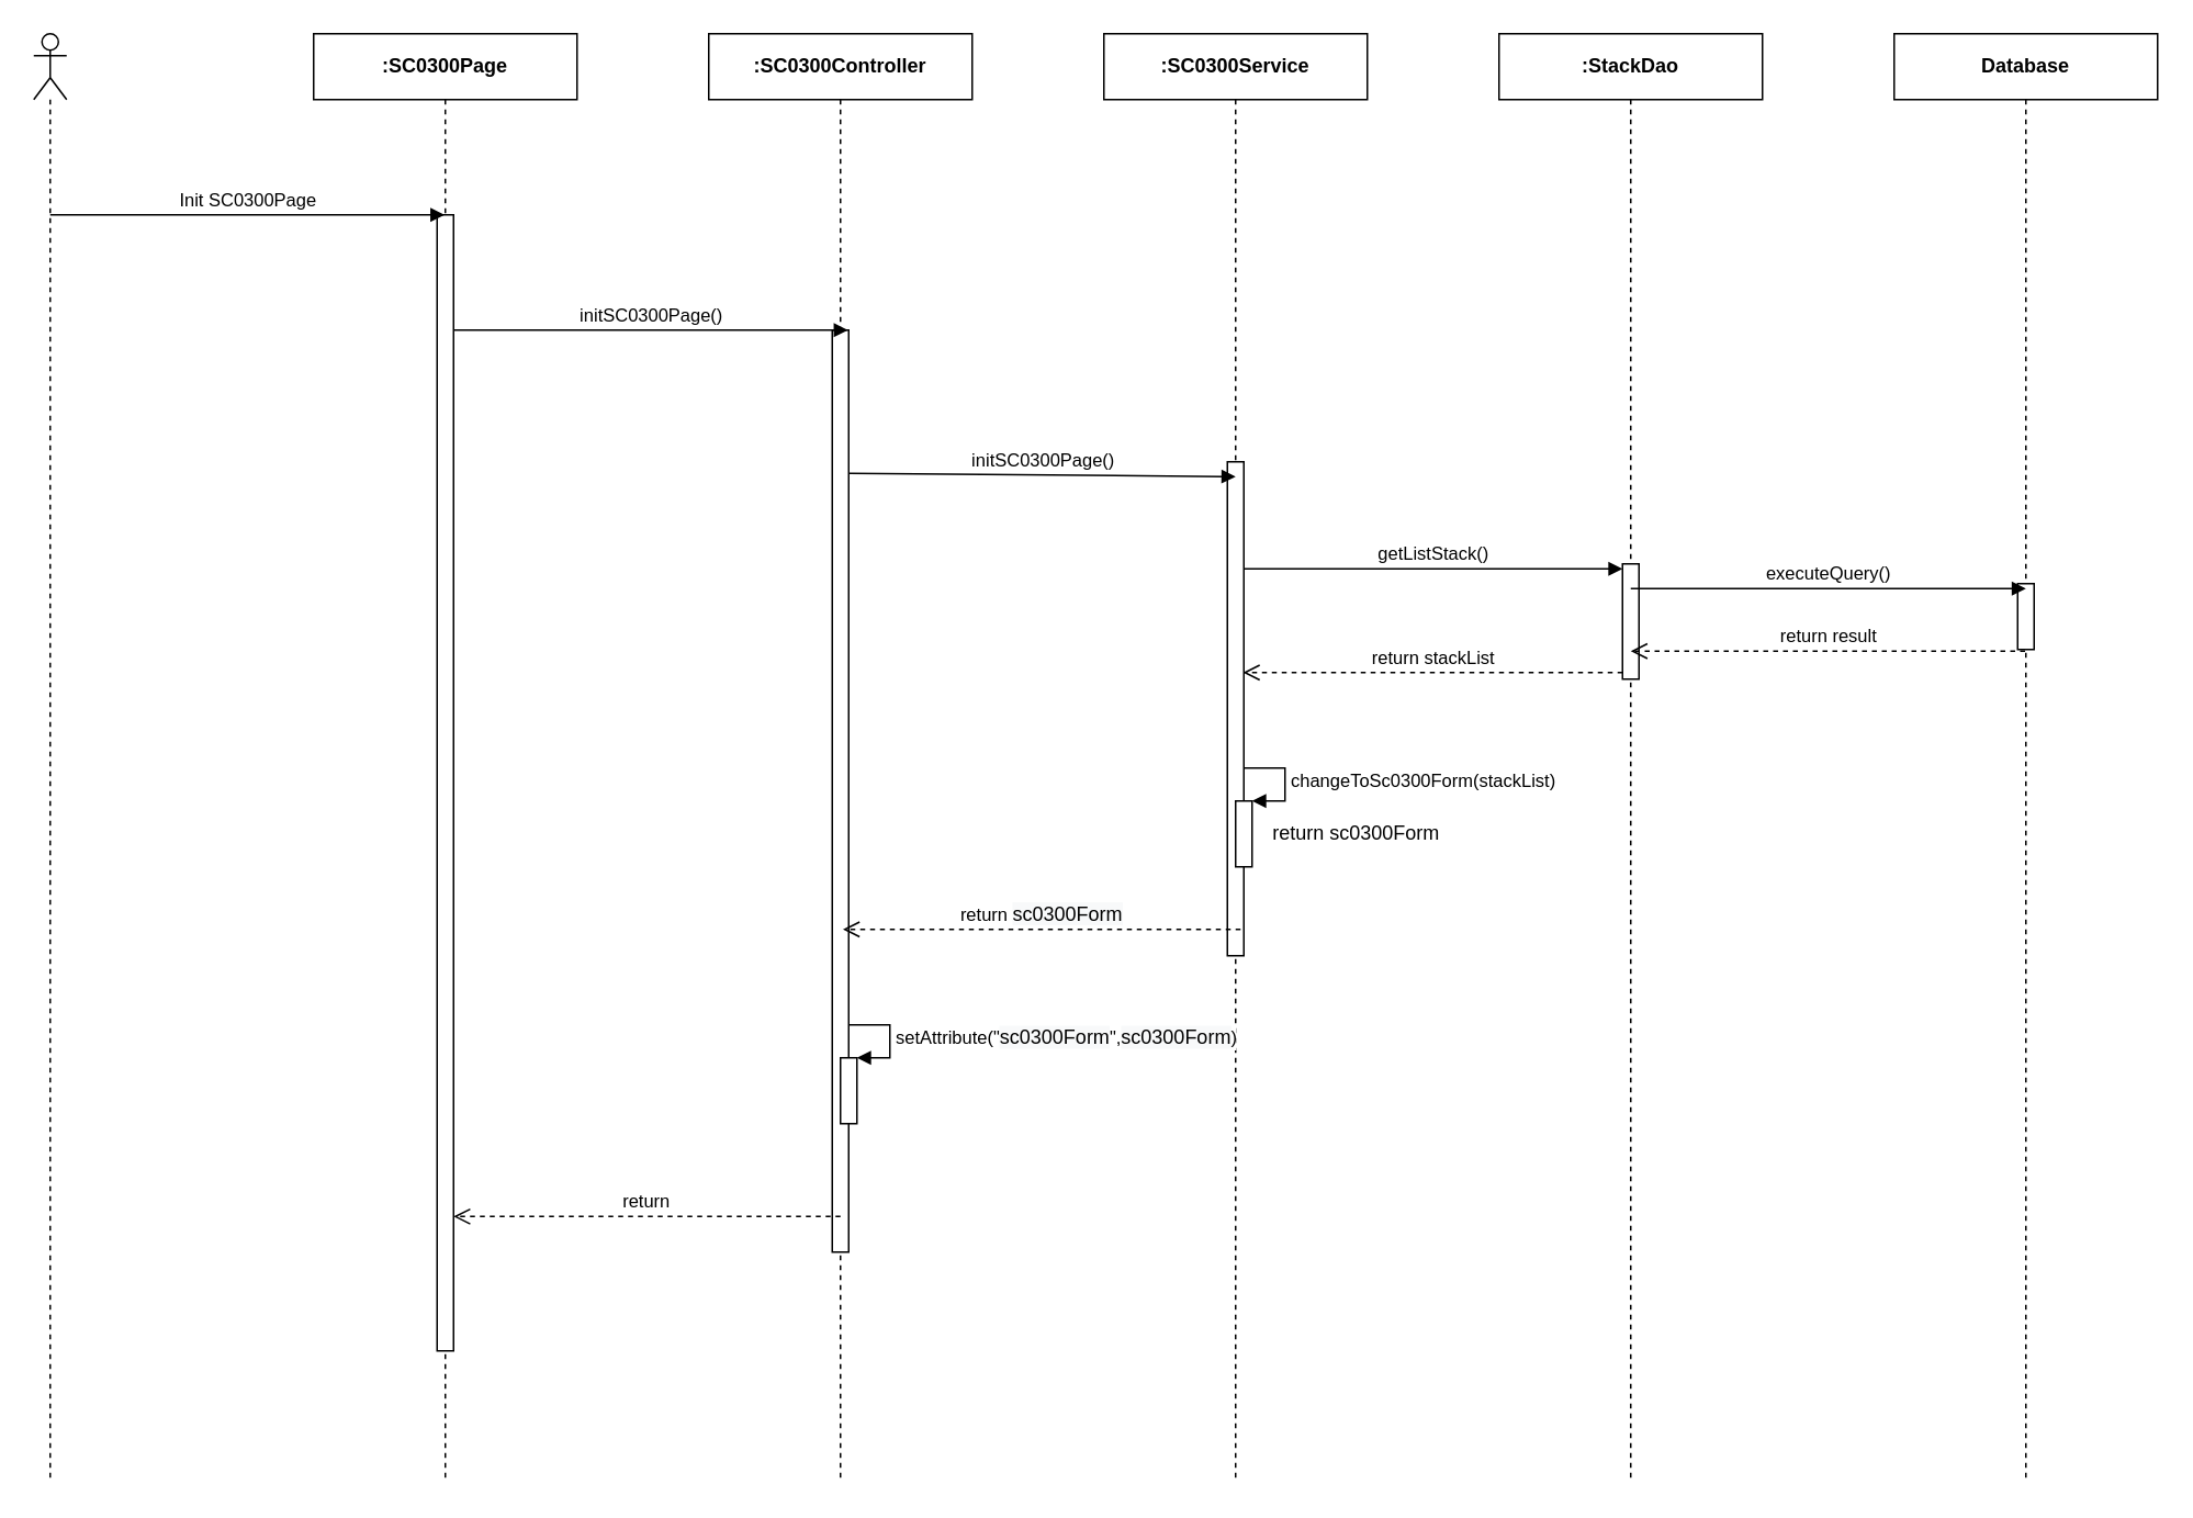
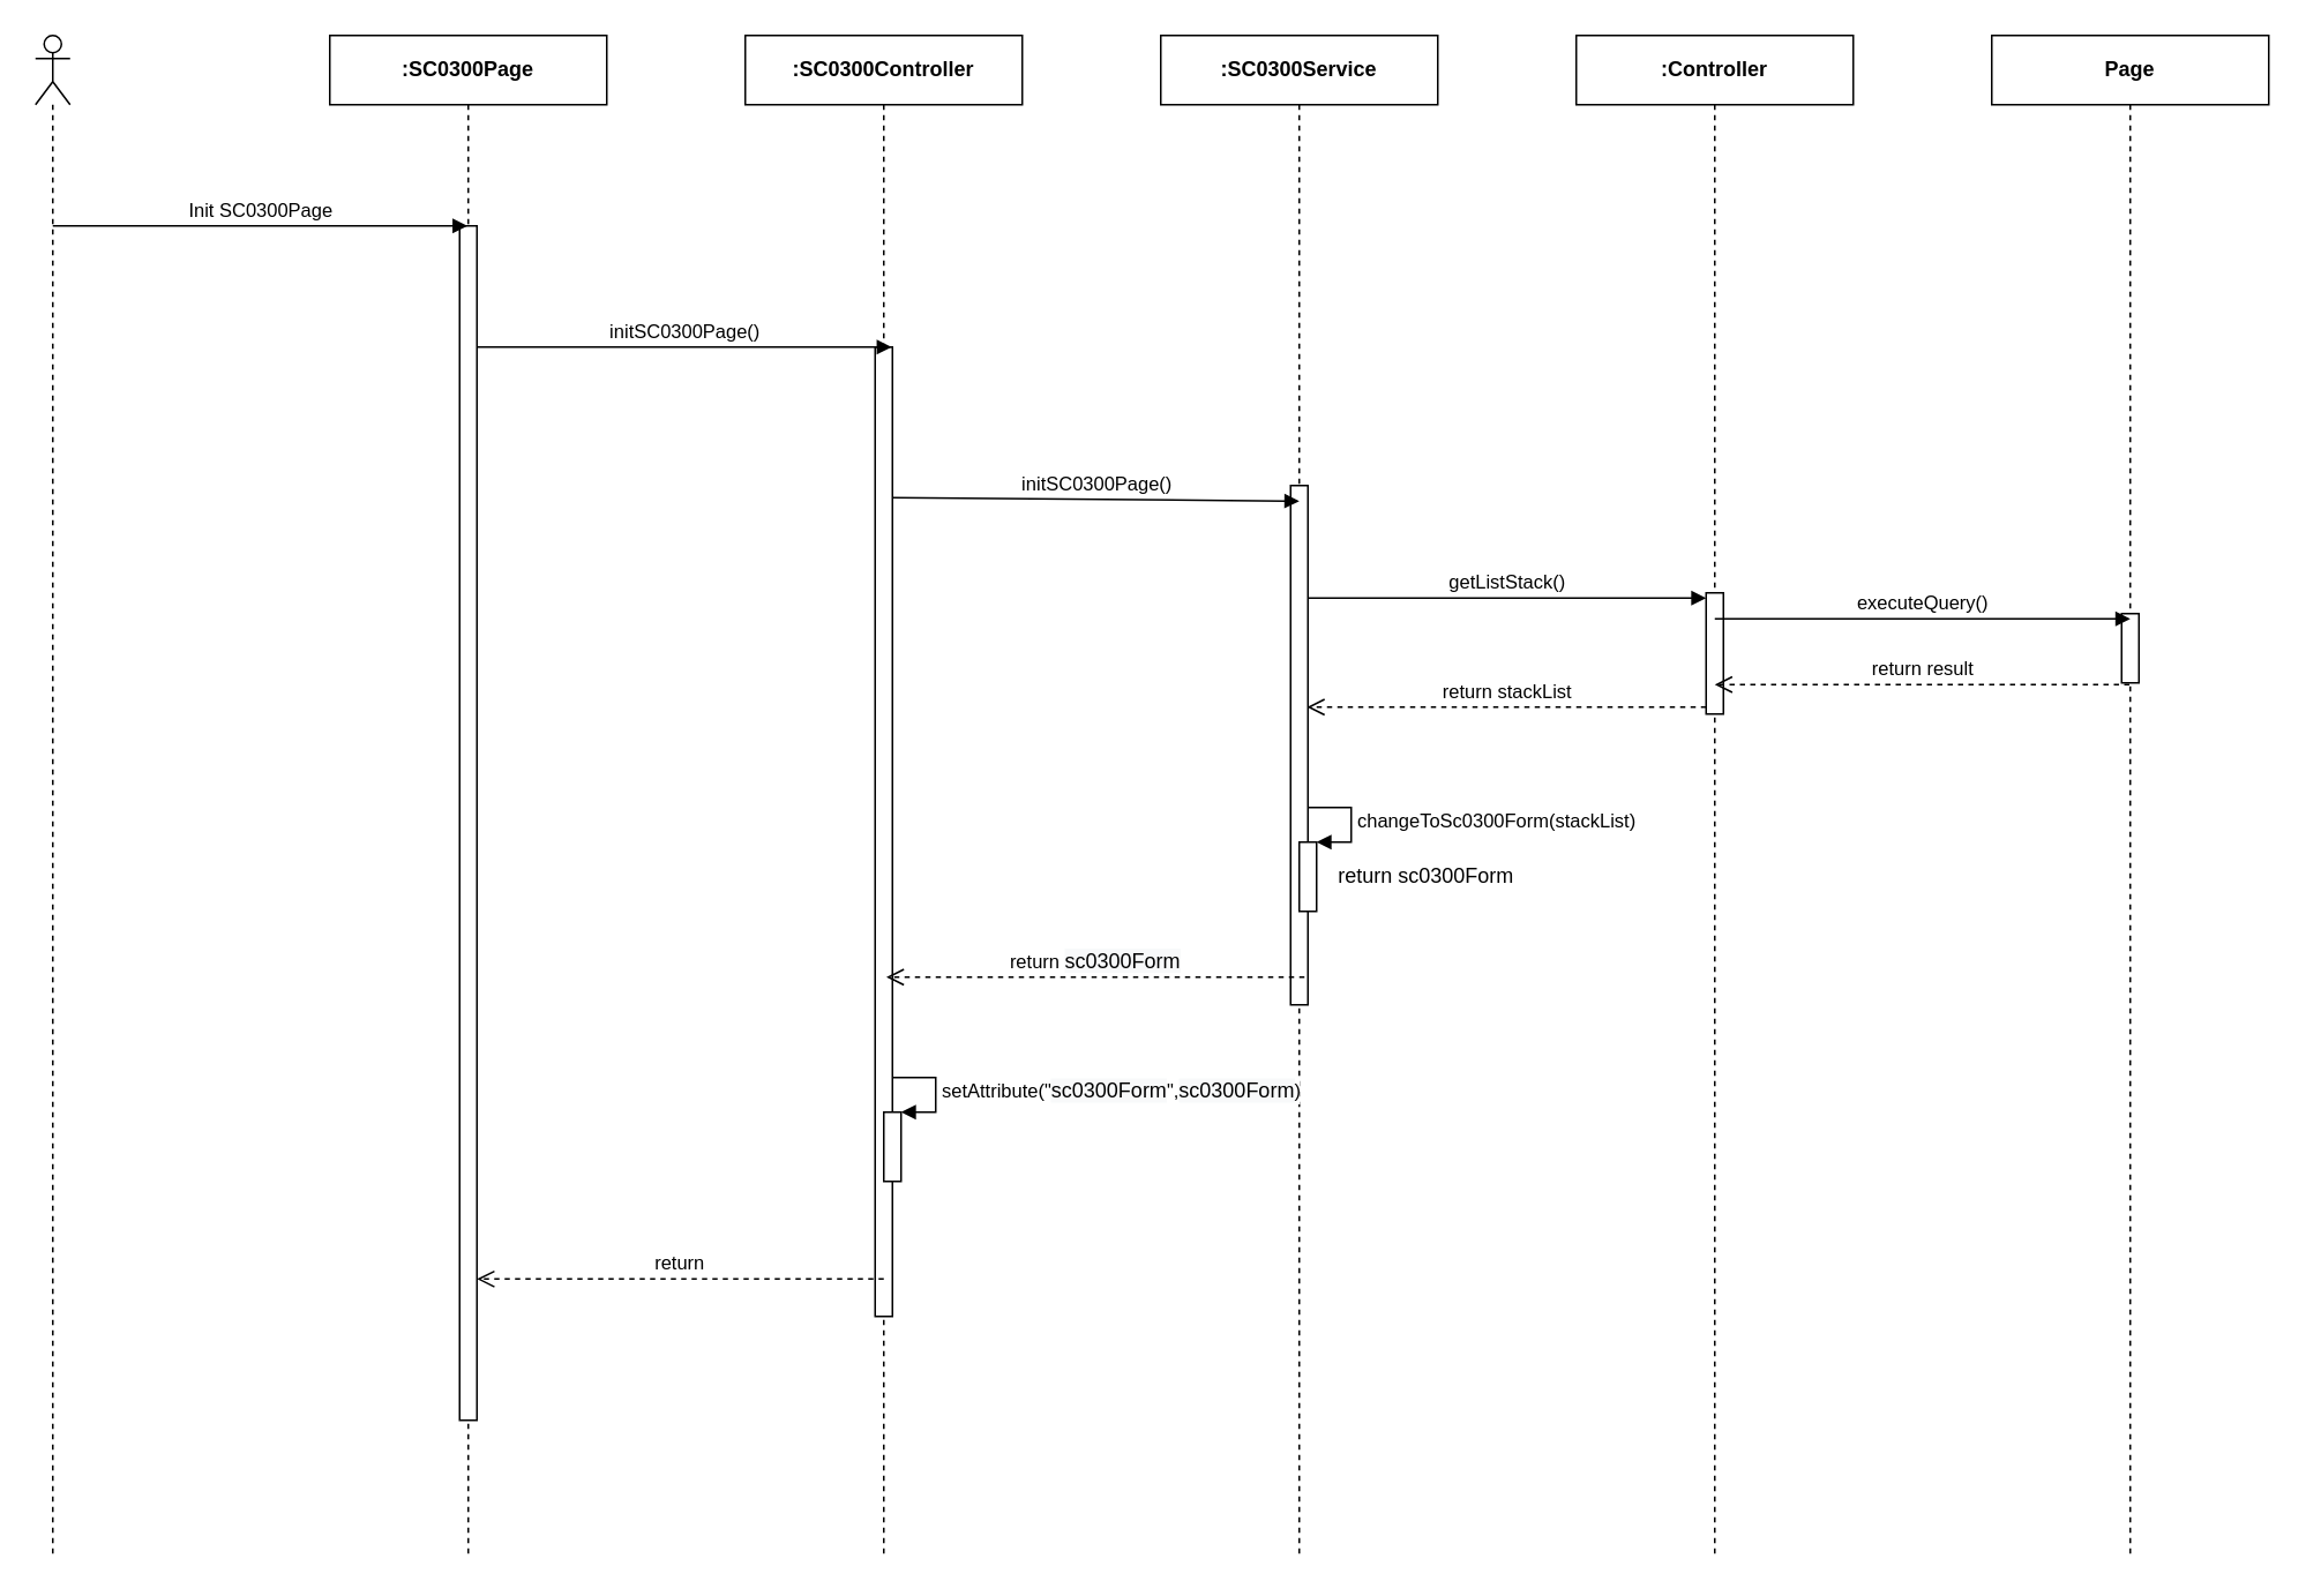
  <mxCell id="0" />
  <mxCell id="1" parent="0" />
  <mxCell id="2" value="" style="shape=umlLifeline;participant=umlActor;perimeter=lifelinePerimeter;whiteSpace=wrap;html=1;container=1;collapsible=0;recursiveResize=0;verticalAlign=top;spacingTop=36;outlineConnect=0;" parent="1" vertex="1"><mxGeometry x="20" y="20" width="20" height="880" as="geometry" /></mxCell>
  <mxCell id="3" value="&lt;b&gt;:SC0300Page&lt;/b&gt;" style="shape=umlLifeline;perimeter=lifelinePerimeter;whiteSpace=wrap;html=1;container=1;collapsible=0;recursiveResize=0;outlineConnect=0;" parent="1" vertex="1"><mxGeometry x="190" y="20" width="160" height="880" as="geometry" /></mxCell>
  <mxCell id="4" value="" style="html=1;points=[];perimeter=orthogonalPerimeter;" parent="3" vertex="1"><mxGeometry x="75" y="110" width="10" height="690" as="geometry" /></mxCell>
- <mxCell id="5" value="&lt;b&gt;:StackDao&lt;/b&gt;" style="shape=umlLifeline;perimeter=lifelinePerimeter;whiteSpace=wrap;html=1;container=1;collapsible=0;recursiveResize=0;outlineConnect=0;" parent="1" vertex="1"><mxGeometry x="910" y="20" width="160" height="880" as="geometry" /></mxCell>
+ <mxCell id="5" value="&lt;b&gt;:Controller&lt;/b&gt;" style="shape=umlLifeline;perimeter=lifelinePerimeter;whiteSpace=wrap;html=1;container=1;collapsible=0;recursiveResize=0;outlineConnect=0;" parent="1" vertex="1"><mxGeometry x="910" y="20" width="160" height="880" as="geometry" /></mxCell>
  <mxCell id="6" value="" style="html=1;points=[];perimeter=orthogonalPerimeter;" parent="5" vertex="1"><mxGeometry x="75" y="322" width="10" height="70" as="geometry" /></mxCell>
  <mxCell id="7" value="getListStack()" style="html=1;verticalAlign=bottom;endArrow=block;entryX=0;entryY=0;" parent="5" edge="1"><mxGeometry relative="1" as="geometry"><mxPoint x="-155.5" y="325" as="sourcePoint" /><mxPoint x="75" y="325" as="targetPoint" /></mxGeometry></mxCell>
  <mxCell id="8" value="return stackList" style="html=1;verticalAlign=bottom;endArrow=open;dashed=1;endSize=8;exitX=0;exitY=0.95;" parent="5" edge="1"><mxGeometry relative="1" as="geometry"><mxPoint x="-155.5" y="388.0" as="targetPoint" /><mxPoint x="75" y="388" as="sourcePoint" /></mxGeometry></mxCell>
  <mxCell id="9" value="&lt;b&gt;:&lt;/b&gt;&lt;b&gt;SC0300&lt;/b&gt;&lt;b&gt;Service&lt;/b&gt;" style="shape=umlLifeline;perimeter=lifelinePerimeter;whiteSpace=wrap;html=1;container=1;collapsible=0;recursiveResize=0;outlineConnect=0;" parent="1" vertex="1"><mxGeometry x="670" y="20" width="160" height="880" as="geometry" /></mxCell>
  <mxCell id="10" value="" style="html=1;points=[];perimeter=orthogonalPerimeter;" parent="9" vertex="1"><mxGeometry x="75" y="260" width="10" height="300" as="geometry" /></mxCell>
  <mxCell id="11" value="&lt;b&gt;:SC0300Controller&lt;/b&gt;" style="shape=umlLifeline;perimeter=lifelinePerimeter;whiteSpace=wrap;html=1;container=1;collapsible=0;recursiveResize=0;outlineConnect=0;" parent="1" vertex="1"><mxGeometry x="430" y="20" width="160" height="880" as="geometry" /></mxCell>
  <mxCell id="12" value="" style="html=1;points=[];perimeter=orthogonalPerimeter;" parent="11" vertex="1"><mxGeometry x="75" y="180" width="10" height="560" as="geometry" /></mxCell>
  <mxCell id="13" value="" style="html=1;points=[];perimeter=orthogonalPerimeter;" parent="11" vertex="1"><mxGeometry x="80" y="622.0" width="10" height="40" as="geometry" /></mxCell>
  <mxCell id="14" value="setAttribute(&quot;&lt;span style=&quot;font-size: 12px ; text-align: center ; background-color: rgb(248 , 249 , 250)&quot;&gt;sc0300Form&lt;/span&gt;&quot;,&lt;span style=&quot;font-size: 12px ; text-align: center ; background-color: rgb(248 , 249 , 250)&quot;&gt;sc0300Form&lt;/span&gt;)" style="edgeStyle=orthogonalEdgeStyle;html=1;align=left;spacingLeft=2;endArrow=block;rounded=0;entryX=1;entryY=0;" parent="11" target="13" edge="1"><mxGeometry relative="1" as="geometry"><mxPoint x="85" y="602.0" as="sourcePoint" /><Array as="points"><mxPoint x="110" y="602.0" /></Array></mxGeometry></mxCell>
  <mxCell id="15" value="Init SC0300Page" style="html=1;verticalAlign=bottom;endArrow=block;" parent="1" target="3" edge="1"><mxGeometry width="80" relative="1" as="geometry"><mxPoint x="30" y="130" as="sourcePoint" /><mxPoint x="110" y="130" as="targetPoint" /></mxGeometry></mxCell>
  <mxCell id="16" value="initSC0300Page()" style="html=1;verticalAlign=bottom;endArrow=block;" parent="1" edge="1"><mxGeometry width="80" relative="1" as="geometry"><mxPoint x="275" y="200" as="sourcePoint" /><mxPoint x="514.5" y="200" as="targetPoint" /></mxGeometry></mxCell>
  <mxCell id="17" value="initSC0300Page()" style="html=1;verticalAlign=bottom;endArrow=block;" parent="1" edge="1"><mxGeometry relative="1" as="geometry"><mxPoint x="515" y="287" as="sourcePoint" /><mxPoint x="750" y="289" as="targetPoint" /></mxGeometry></mxCell>
  <mxCell id="18" value="return&amp;nbsp;&lt;span style=&quot;font-size: 12px ; background-color: rgb(248 , 249 , 250)&quot;&gt;sc0300Form&lt;/span&gt;" style="html=1;verticalAlign=bottom;endArrow=open;dashed=1;endSize=8;" parent="1" edge="1"><mxGeometry relative="1" as="geometry"><mxPoint x="511.5" y="564" as="targetPoint" /><mxPoint x="753" y="564" as="sourcePoint" /></mxGeometry></mxCell>
  <mxCell id="19" value="return" style="html=1;verticalAlign=bottom;endArrow=open;dashed=1;endSize=8;" parent="1" edge="1"><mxGeometry relative="1" as="geometry"><mxPoint x="510" y="738.41" as="sourcePoint" /><mxPoint x="275" y="738.41" as="targetPoint" /></mxGeometry></mxCell>
  <mxCell id="20" value="" style="html=1;points=[];perimeter=orthogonalPerimeter;" parent="1" vertex="1"><mxGeometry x="750" y="486" width="10" height="40" as="geometry" /></mxCell>
  <mxCell id="21" value="changeToSc0300Form(stackList)" style="edgeStyle=orthogonalEdgeStyle;html=1;align=left;spacingLeft=2;endArrow=block;rounded=0;entryX=1;entryY=0;" parent="1" target="20" edge="1"><mxGeometry relative="1" as="geometry"><mxPoint x="755" y="466" as="sourcePoint" /><Array as="points"><mxPoint x="780" y="466" /></Array></mxGeometry></mxCell>
  <mxCell id="22" value="return sc0300Form" style="text;html=1;align=center;verticalAlign=middle;resizable=0;points=[];autosize=1;" parent="1" vertex="1"><mxGeometry x="763" y="496" width="120" height="20" as="geometry" /></mxCell>
- <mxCell id="23" value="&lt;b&gt;Database&lt;/b&gt;" style="shape=umlLifeline;perimeter=lifelinePerimeter;whiteSpace=wrap;html=1;container=1;collapsible=0;recursiveResize=0;outlineConnect=0;" vertex="1" parent="1"><mxGeometry x="1150" y="20" width="160" height="880" as="geometry" /></mxCell>
+ <mxCell id="23" value="&lt;b&gt;Page&lt;/b&gt;" style="shape=umlLifeline;perimeter=lifelinePerimeter;whiteSpace=wrap;html=1;container=1;collapsible=0;recursiveResize=0;outlineConnect=0;" vertex="1" parent="1"><mxGeometry x="1150" y="20" width="160" height="880" as="geometry" /></mxCell>
  <mxCell id="24" value="" style="html=1;points=[];perimeter=orthogonalPerimeter;" vertex="1" parent="23"><mxGeometry x="75" y="334" width="10" height="40" as="geometry" /></mxCell>
  <mxCell id="25" value="executeQuery()" style="html=1;verticalAlign=bottom;endArrow=block;" edge="1" parent="1"><mxGeometry relative="1" as="geometry"><mxPoint x="990" y="357" as="sourcePoint" /><mxPoint x="1230" y="357" as="targetPoint" /></mxGeometry></mxCell>
  <mxCell id="26" value="return result" style="html=1;verticalAlign=bottom;endArrow=open;dashed=1;endSize=8;" edge="1" parent="1"><mxGeometry relative="1" as="geometry"><mxPoint x="990" y="395" as="targetPoint" /><mxPoint x="1229.5" y="395" as="sourcePoint" /></mxGeometry></mxCell>
